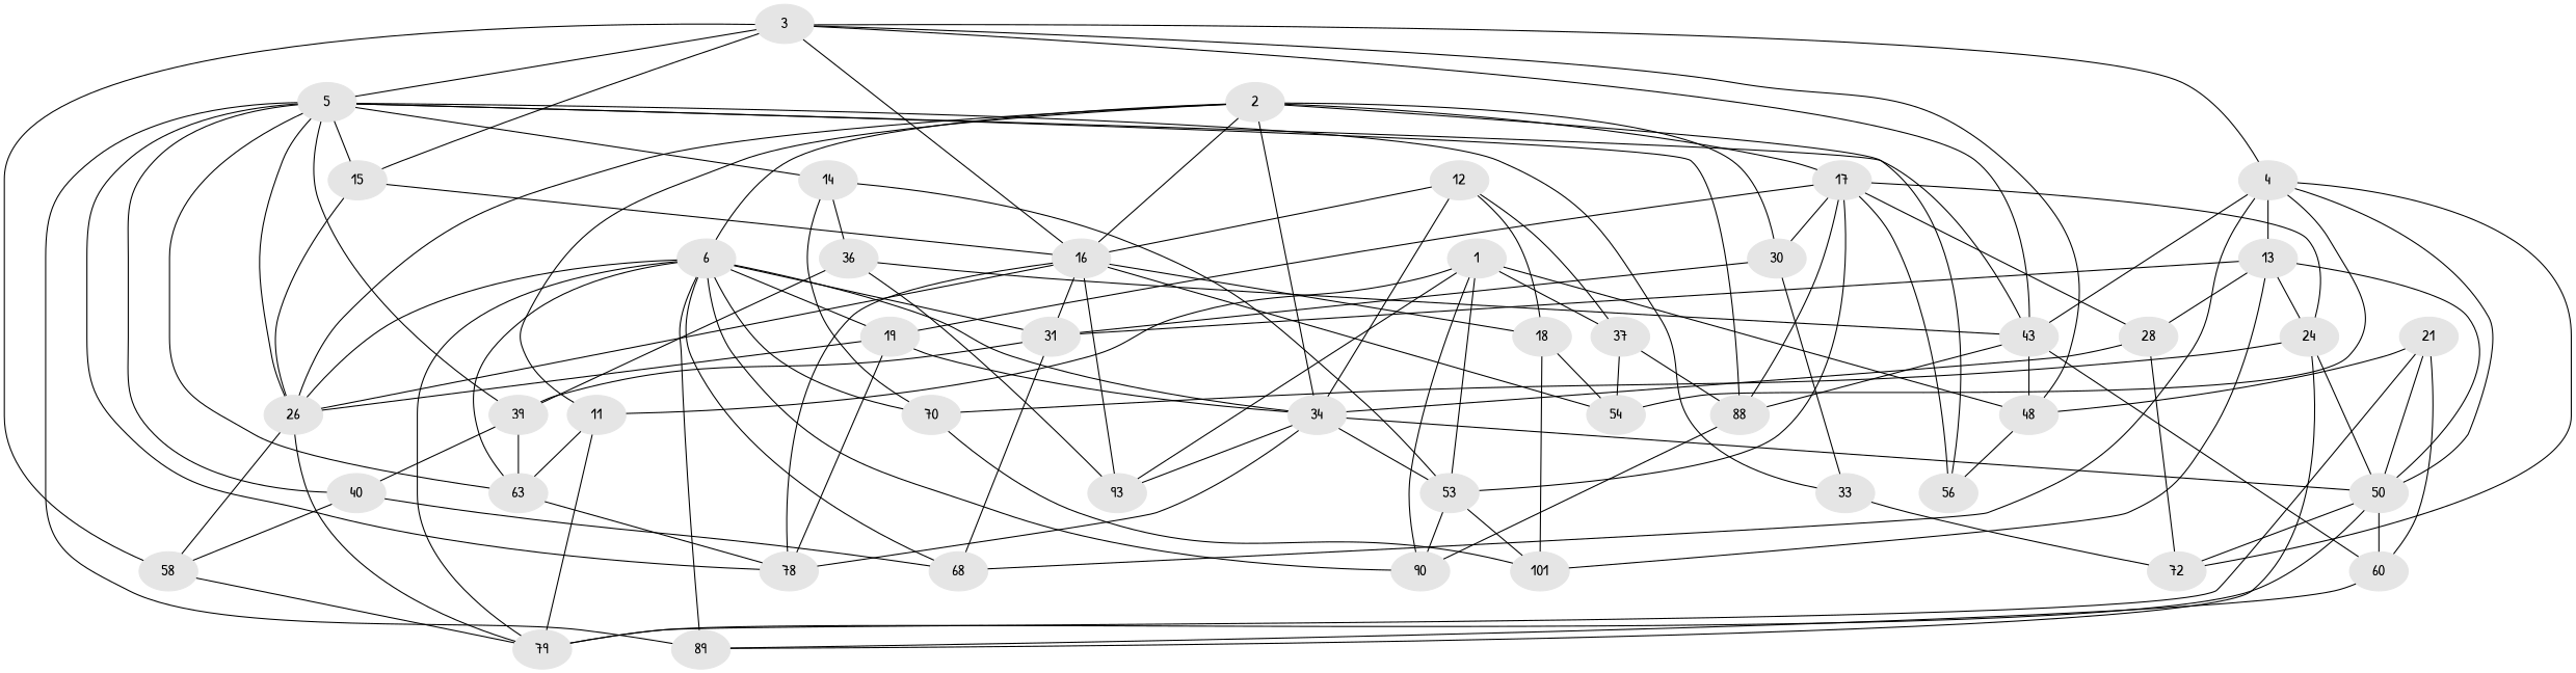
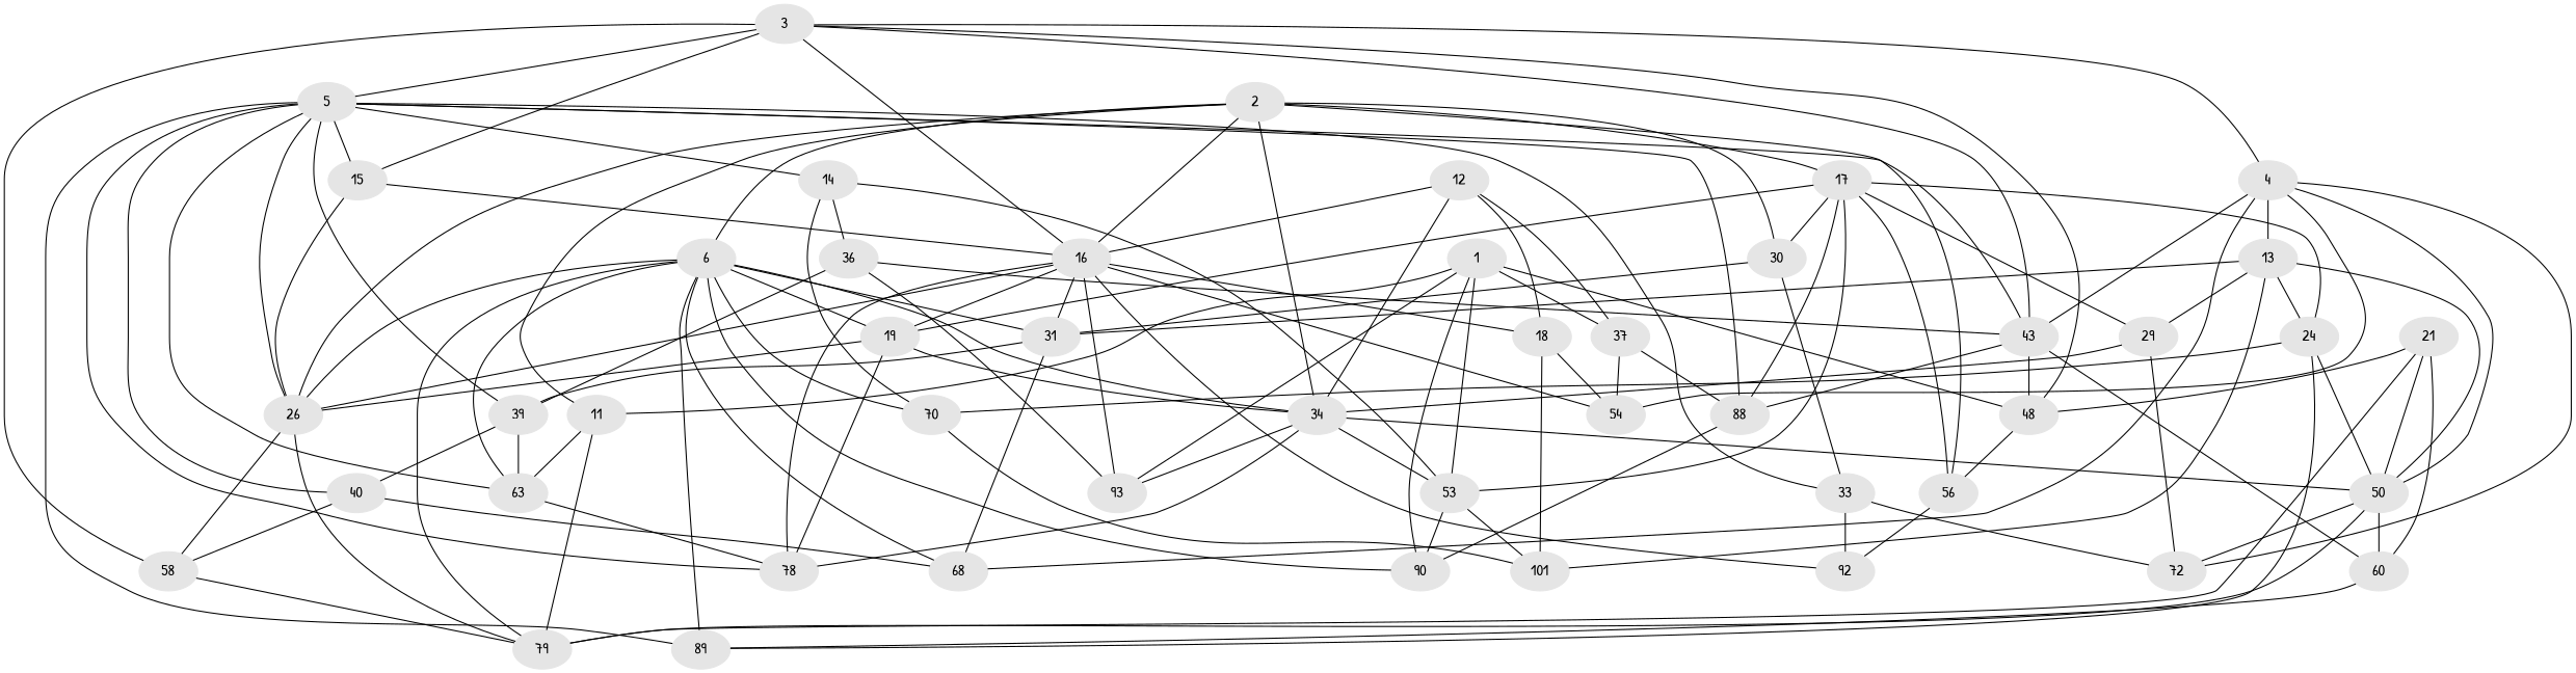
  graph {
    fontname="Patrick Hand"
    node [color=gray90 fontname="Patrick Hand" style=filled]
    edge [fontname="Patrick Hand"]
    1 [super="+10"]
    11
    37
    48 [super="+51"]
    53 [super="+85"]
    90
    93
    63
    79 [super="+82"]
    54
    88 [super="+94"]
    56
    101
    2 [super="+66+8"]
    6 [super="+75+44+7"]
    16 [super="+87+45"]
    17 [super="+57+59+27+32"]
    26 [super="+52+55"]
    30
    34 [super="+41+103"]
    68
    89
    19 [super="+23+22"]
    31 [super="+62"]
    70
    78 [super="+97"]
    18
+   92
    24 [super="+100"]
-   28
+   28 [label=29]
    58
    33
    50 [super="+65+74"]
    3 [super="+69+29"]
    4 [super="+99+9"]
    5 [super="+81+38+64"]
    15 [super="+73"]
    43 [super="+47+49+86"]
    13 [super="+42"]
    72
    14 [super="+96"]
    39 [super="+80"]
    40
    60
    36 [super="+76"]
    12
    21
    1 -- 11
    1 -- 37
    1 -- 48
    1 -- 53
    1 -- 90
    1 -- 93
    11 -- 63
    11 -- 79
    37 -- 54
    37 -- 88
    48 -- 56
    53 -- 90
    53 -- 101
    63 -- 78
    88 -- 90
+   56 -- 92
    2 -- 11
    2 -- 56
    2 -- 6
    2 -- 16
    2 -- 17
    2 -- 26
    2 -- 30
    2 -- 34
    6 -- 90
    6 -- 63
    6 -- 79
    6 -- 26
    6 -- 34
    6 -- 68
    6 -- 89
    6 -- 19
    6 -- 31
    6 -- 70
    16 -- 93
    16 -- 54
    16 -- 26
+   16 -- 19
    16 -- 31
    16 -- 78
    16 -- 18
+   16 -- 92
    17 -- 53
    17 -- 88
    17 -- 56
    17 -- 30
    17 -- 19
    17 -- 24
    17 -- 28
    26 -- 79
    26 -- 58
    30 -- 31
    30 -- 33
    34 -- 53
    34 -- 93
    34 -- 78
    34 -- 50
    19 -- 26
    19 -- 34
    19 -- 78
    31 -- 68
    31 -- 39
    70 -- 101
    18 -- 54
    18 -- 101
    24 -- 89
    24 -- 70
    24 -- 50
    28 -- 34
    28 -- 72
    58 -- 79
+   33 -- 92
    33 -- 72
    50 -- 79
    50 -- 72
    50 -- 60
    3 -- 48
    3 -- 16
    3 -- 58
    3 -- 4
    3 -- 5
    3 -- 15 [weight=3]
    3 -- 43 [weight=2]
    4 -- 54
    4 -- 68
    4 -- 50
    4 -- 43
    4 -- 13
    4 -- 72
    5 -- 63
    5 -- 88
    5 -- 26
    5 -- 89
    5 -- 78
    5 -- 33
    5 -- 15
    5 -- 43
    5 -- 14
    5 -- 39
    5 -- 40
    15 -- 16
    15 -- 26
    43 -- 48 [weight=2]
    43 -- 88
    43 -- 60
    13 -- 101
    13 -- 31
    13 -- 24
    13 -- 28
    13 -- 50
    14 -- 53
    14 -- 70
    14 -- 36
    39 -- 63
    39 -- 40
    40 -- 68
    40 -- 58
    60 -- 89
    36 -- 93
    36 -- 43
    36 -- 39 [weight=2]
    12 -- 37
    12 -- 16
    12 -- 34
    12 -- 18
    21 -- 48
    21 -- 79
    21 -- 50
    21 -- 60
  }
